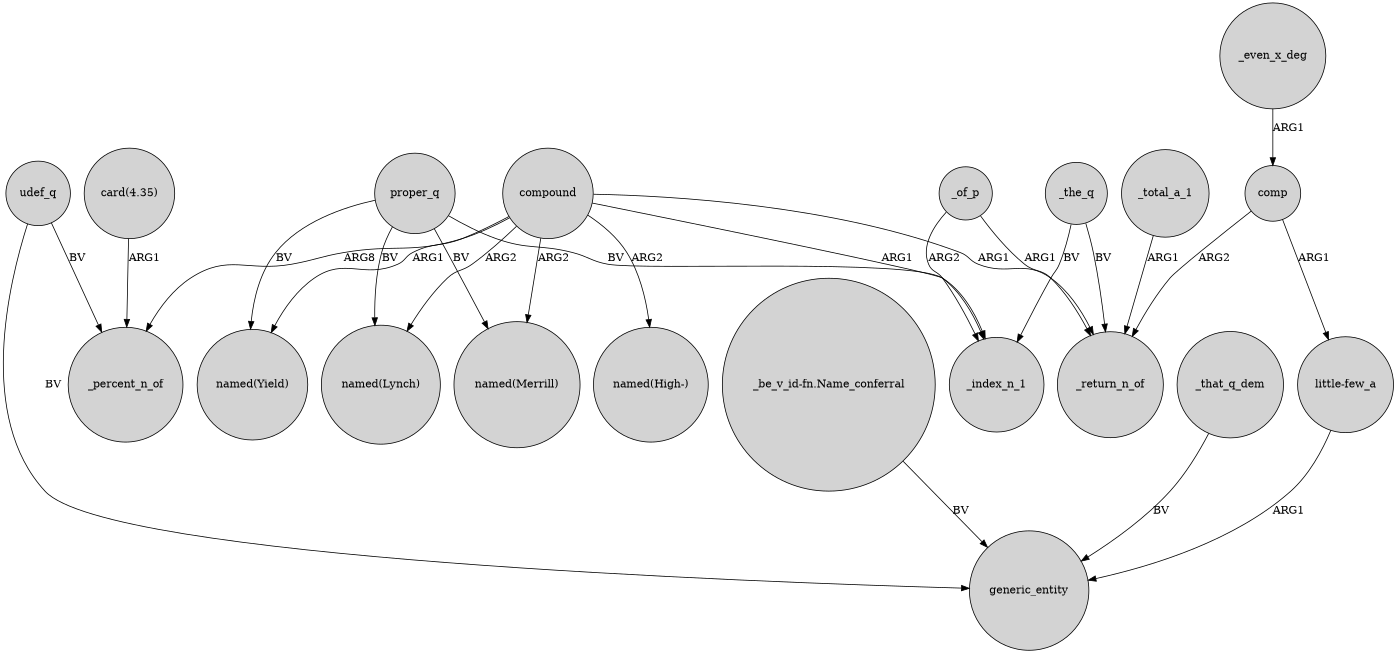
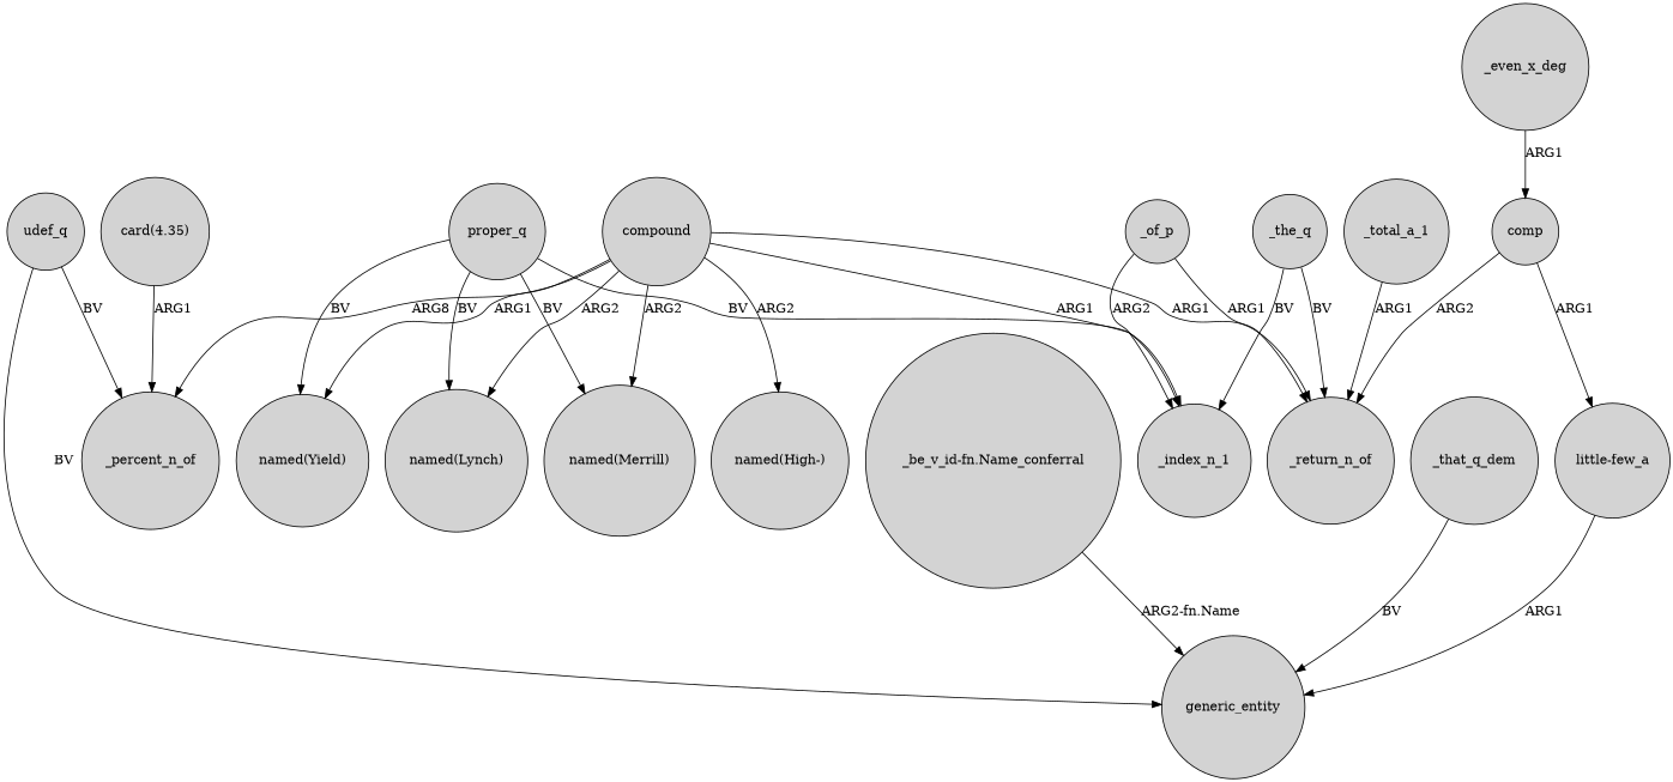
  digraph {
    node [shape=circle style=filled]
    "card(4.35)"
    _percent_n_of
    "_be_v_id-fn.Name_conferral"
    generic_entity
    proper_q
    "named(Merrill)"
    "named(Yield)"
    "named(Lynch)"
    _index_n_1
    compound
    "named(High-)"
    _return_n_of
    _the_q
    _of_p
    "little-few_a"
    udef_q
    _total_a_1
    comp
    _that_q_dem
    _even_x_deg
    "card(4.35)" -> _percent_n_of [label=ARG1]
-   "_be_v_id-fn.Name_conferral" -> generic_entity [label=BV]
+   "_be_v_id-fn.Name_conferral" -> generic_entity [label="ARG2-fn.Name"]
    proper_q -> "named(Merrill)" [label=BV]
    proper_q -> "named(Yield)" [label=BV]
    proper_q -> "named(Lynch)" [label=BV]
    proper_q -> _index_n_1 [label=BV]
    compound -> _percent_n_of [label=ARG8]
    compound -> "named(Merrill)" [label=ARG2]
    compound -> "named(Yield)" [label=ARG1]
    compound -> "named(Lynch)" [label=ARG2]
    compound -> _index_n_1 [label=ARG1]
    compound -> "named(High-)" [label=ARG2]
    compound -> _return_n_of [label=ARG1]
    _the_q -> _index_n_1 [label=BV]
    _the_q -> _return_n_of [label=BV]
    _of_p -> _index_n_1 [label=ARG2]
    _of_p -> _return_n_of [label=ARG1]
    "little-few_a" -> generic_entity [label=ARG1]
    udef_q -> _percent_n_of [label=BV]
    udef_q -> generic_entity [label=BV]
    _total_a_1 -> _return_n_of [label=ARG1]
    comp -> _return_n_of [label=ARG2]
    comp -> "little-few_a" [label=ARG1]
    _that_q_dem -> generic_entity [label=BV]
    _even_x_deg -> comp [label=ARG1]
  }
